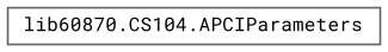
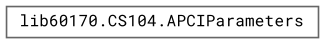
  digraph {
    rankdir=LR
    fontname="Roboto Mono"
-   n1 [color=grey40 fillcolor=white fontname="Roboto Mono" fontsize=10 height=0.2 label="lib60870.CS104.APCIParameters" shape=box style=filled width=0.4]
+   n1 [color=grey40 fillcolor=white fontname="Roboto Mono" fontsize=10 height=0.2 label="lib60170.CS104.APCIParameters" shape=box style=filled width=0.4]
  }
